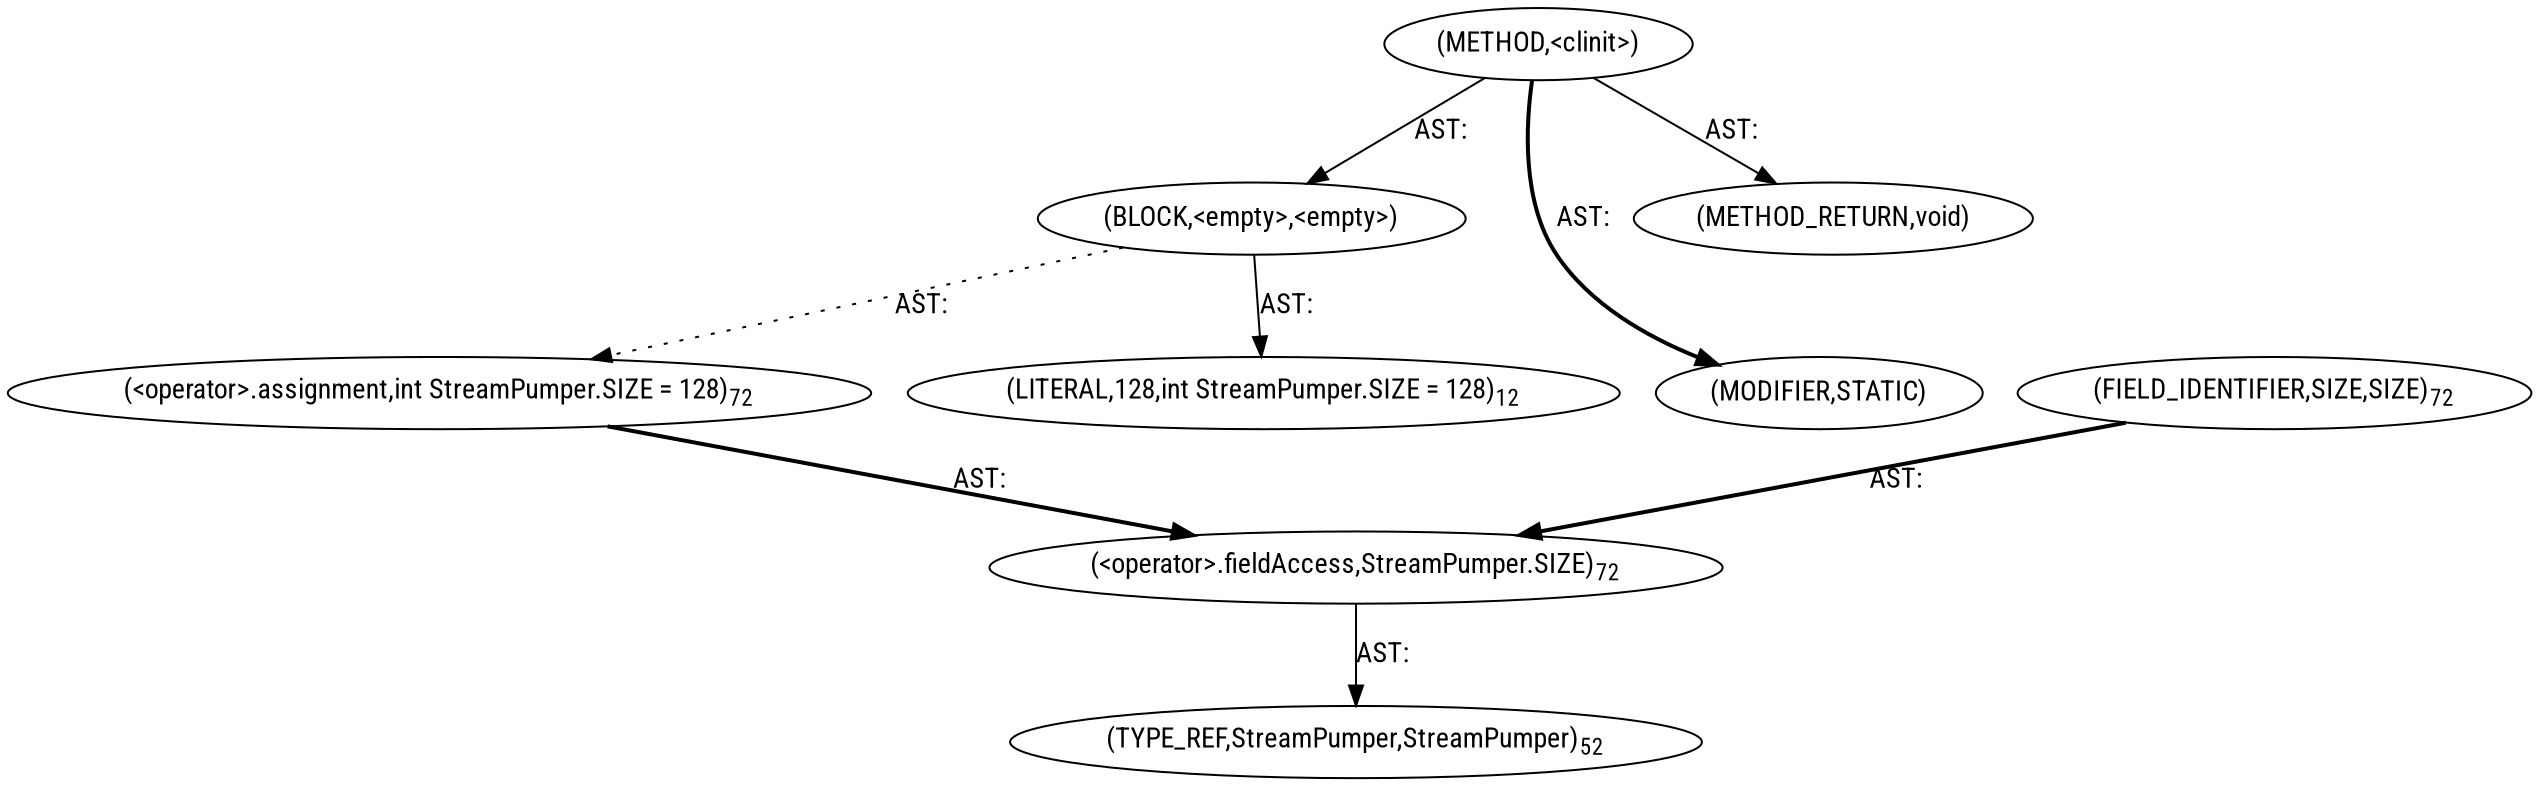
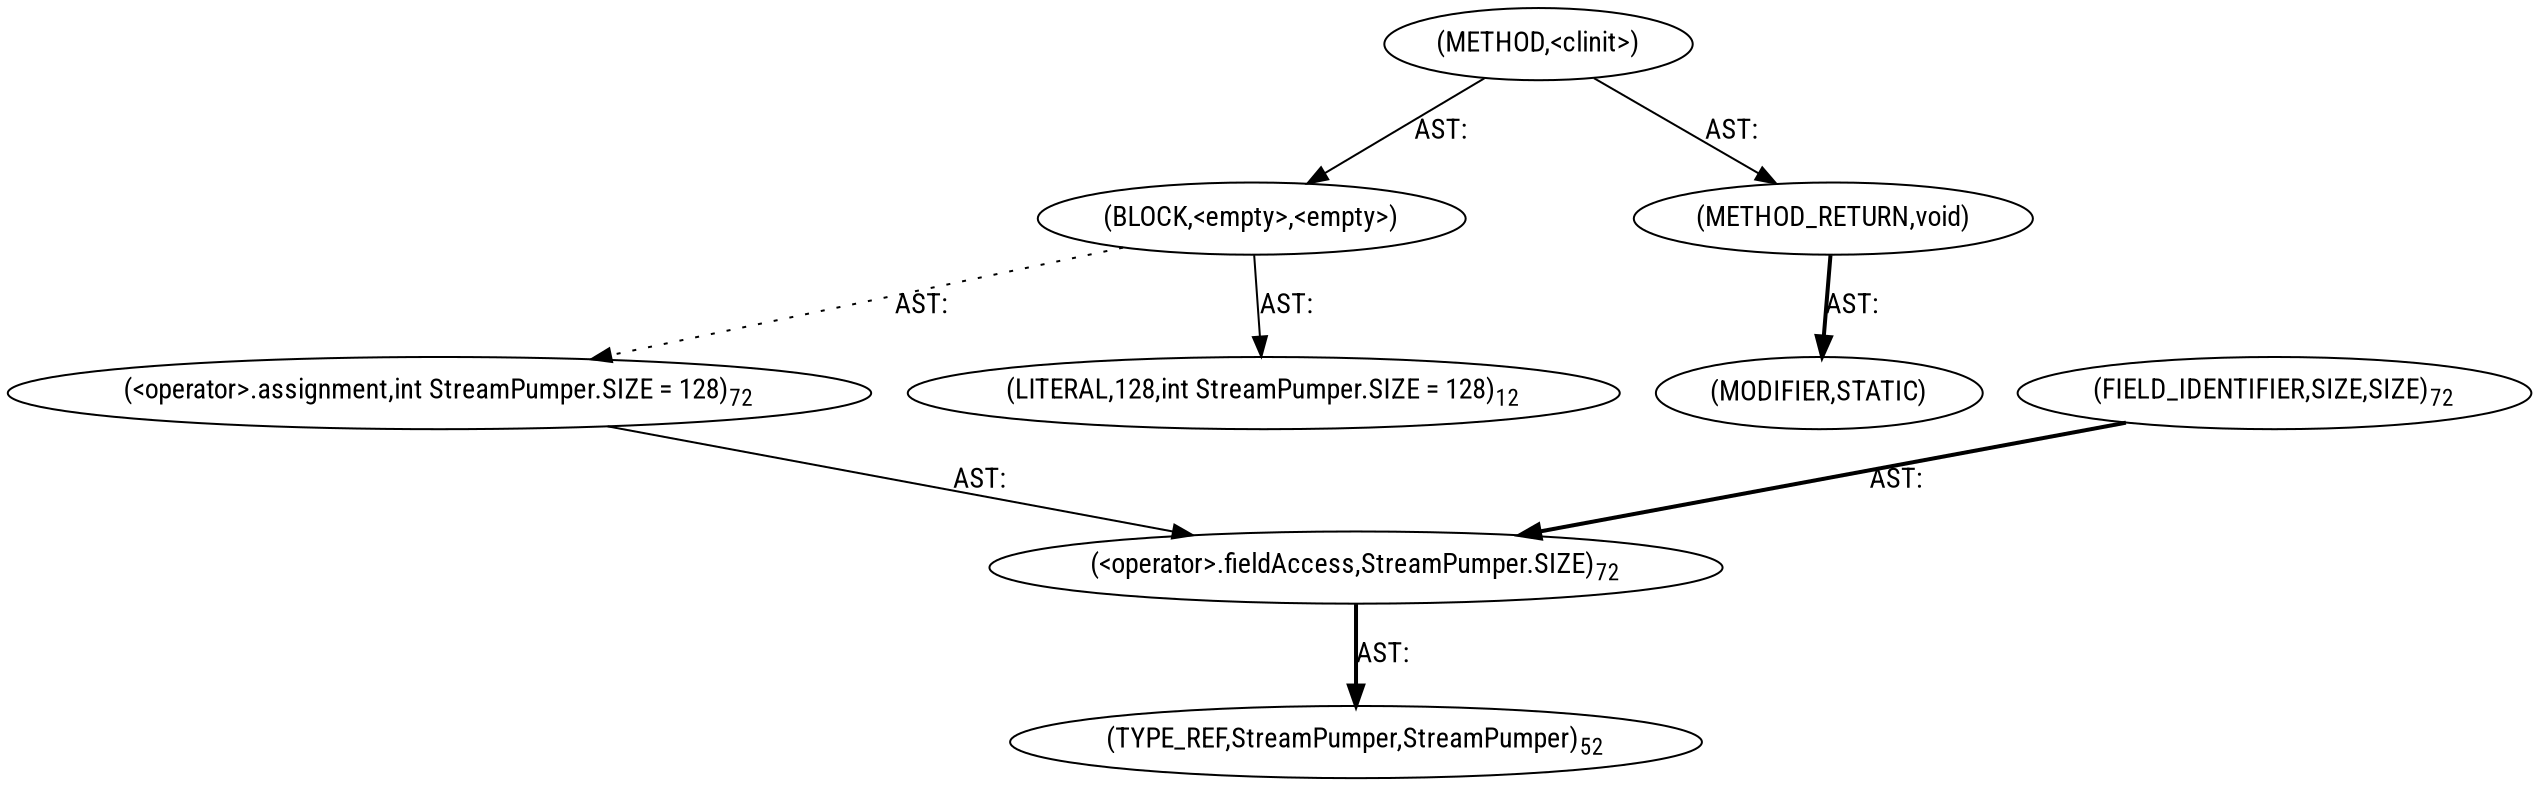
  digraph {
    fontname="Roboto Condensed"
    node [fontname="Roboto Condensed"]
    edge [fontname="Roboto Condensed" style=solid]
    n1 [label=<(METHOD,&lt;clinit&gt;)>]
    n2 [label=<(BLOCK,&lt;empty&gt;,&lt;empty&gt;)>]
    n3 [label=<(MODIFIER,STATIC)>]
    n4 [label=<(METHOD_RETURN,void)>]
    n5 [label=<(&lt;operator&gt;.assignment,int StreamPumper.SIZE = 128)<SUB>72</SUB>>]
    n6 [label=<(LITERAL,128,int StreamPumper.SIZE = 128)<SUB>12</SUB>>]
    n7 [label=<(&lt;operator&gt;.fieldAccess,StreamPumper.SIZE)<SUB>72</SUB>>]
    n8 [label=<(TYPE_REF,StreamPumper,StreamPumper)<SUB>52</SUB>>]
    n9 [label=<(FIELD_IDENTIFIER,SIZE,SIZE)<SUB>72</SUB>>]
    n1 -> n2 [label="AST: "]
-   n1 -> n3 [label="AST: " style=bold]
+   n4 -> n3 [label="AST: " style=bold]
    n1 -> n4 [label="AST: "]
    n2 -> n5 [label="AST: " style=dotted]
    n2 -> n6 [label="AST: "]
-   n5 -> n7 [label="AST: " style=bold]
-   n7 -> n8 [label="AST: "]
+   n5 -> n7 [label="AST: "]
+   n7 -> n8 [label="AST: " style=bold]
    n9 -> n7 [label="AST: " style=bold]
  }
